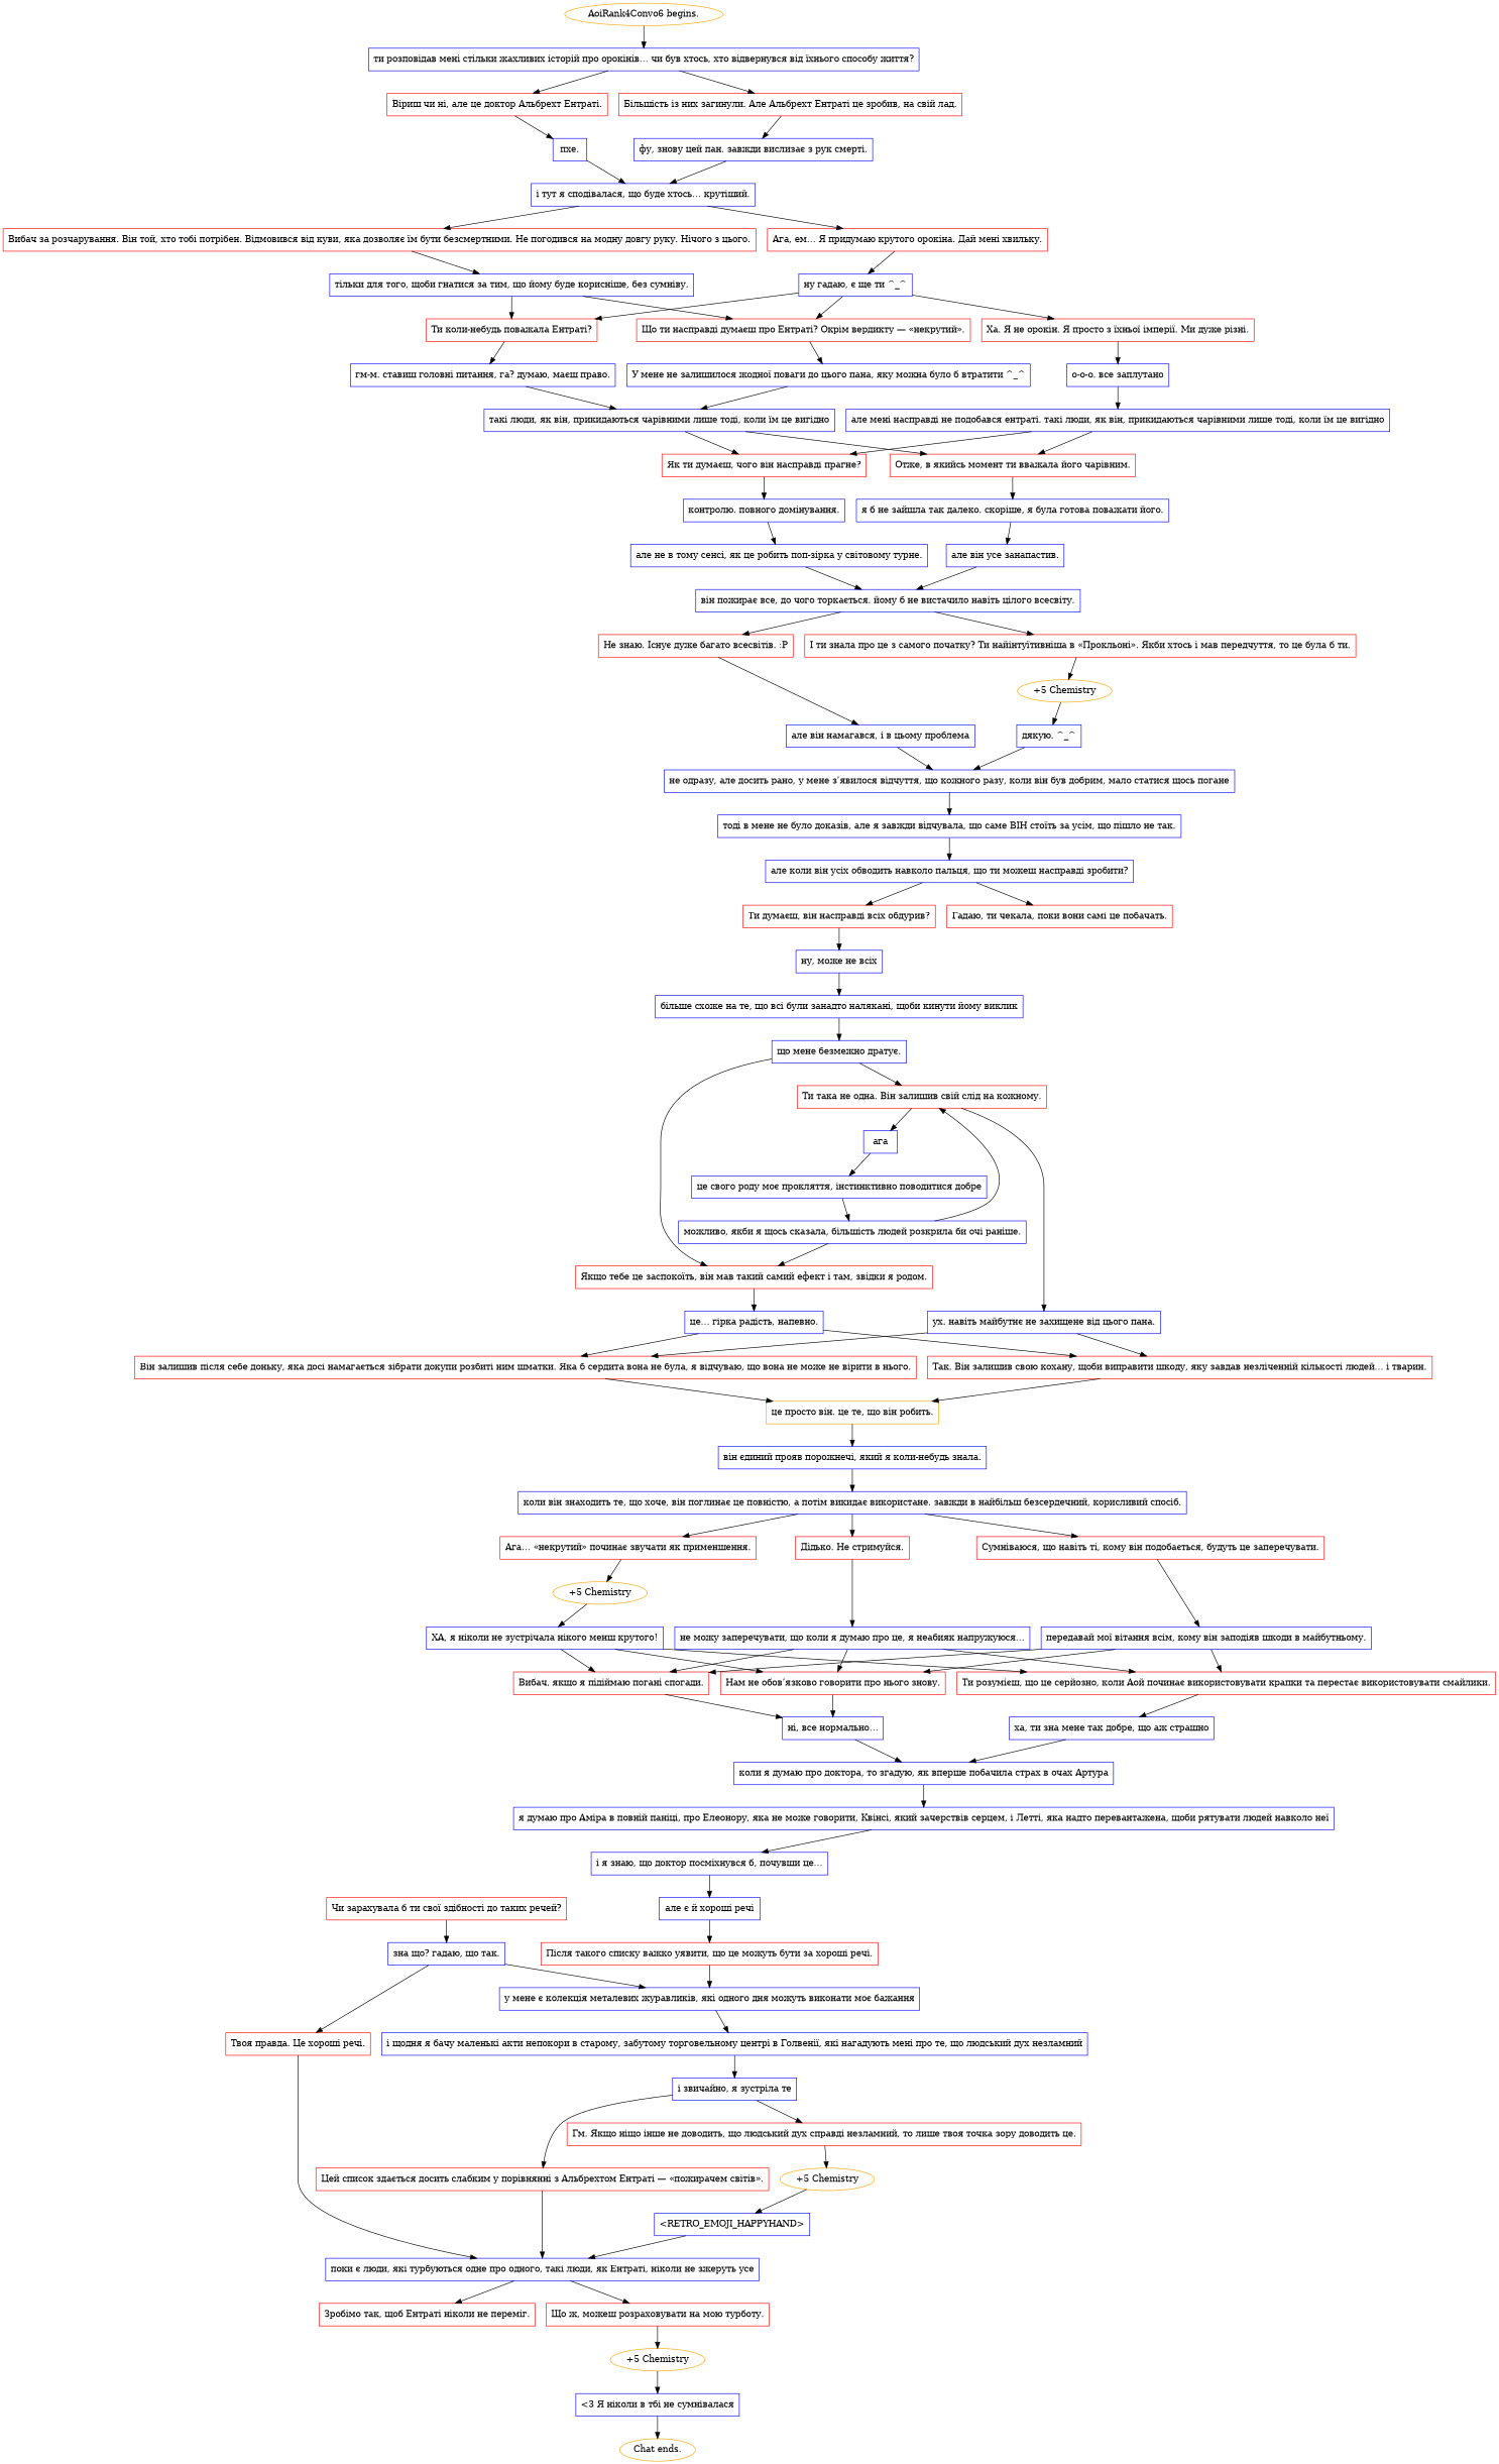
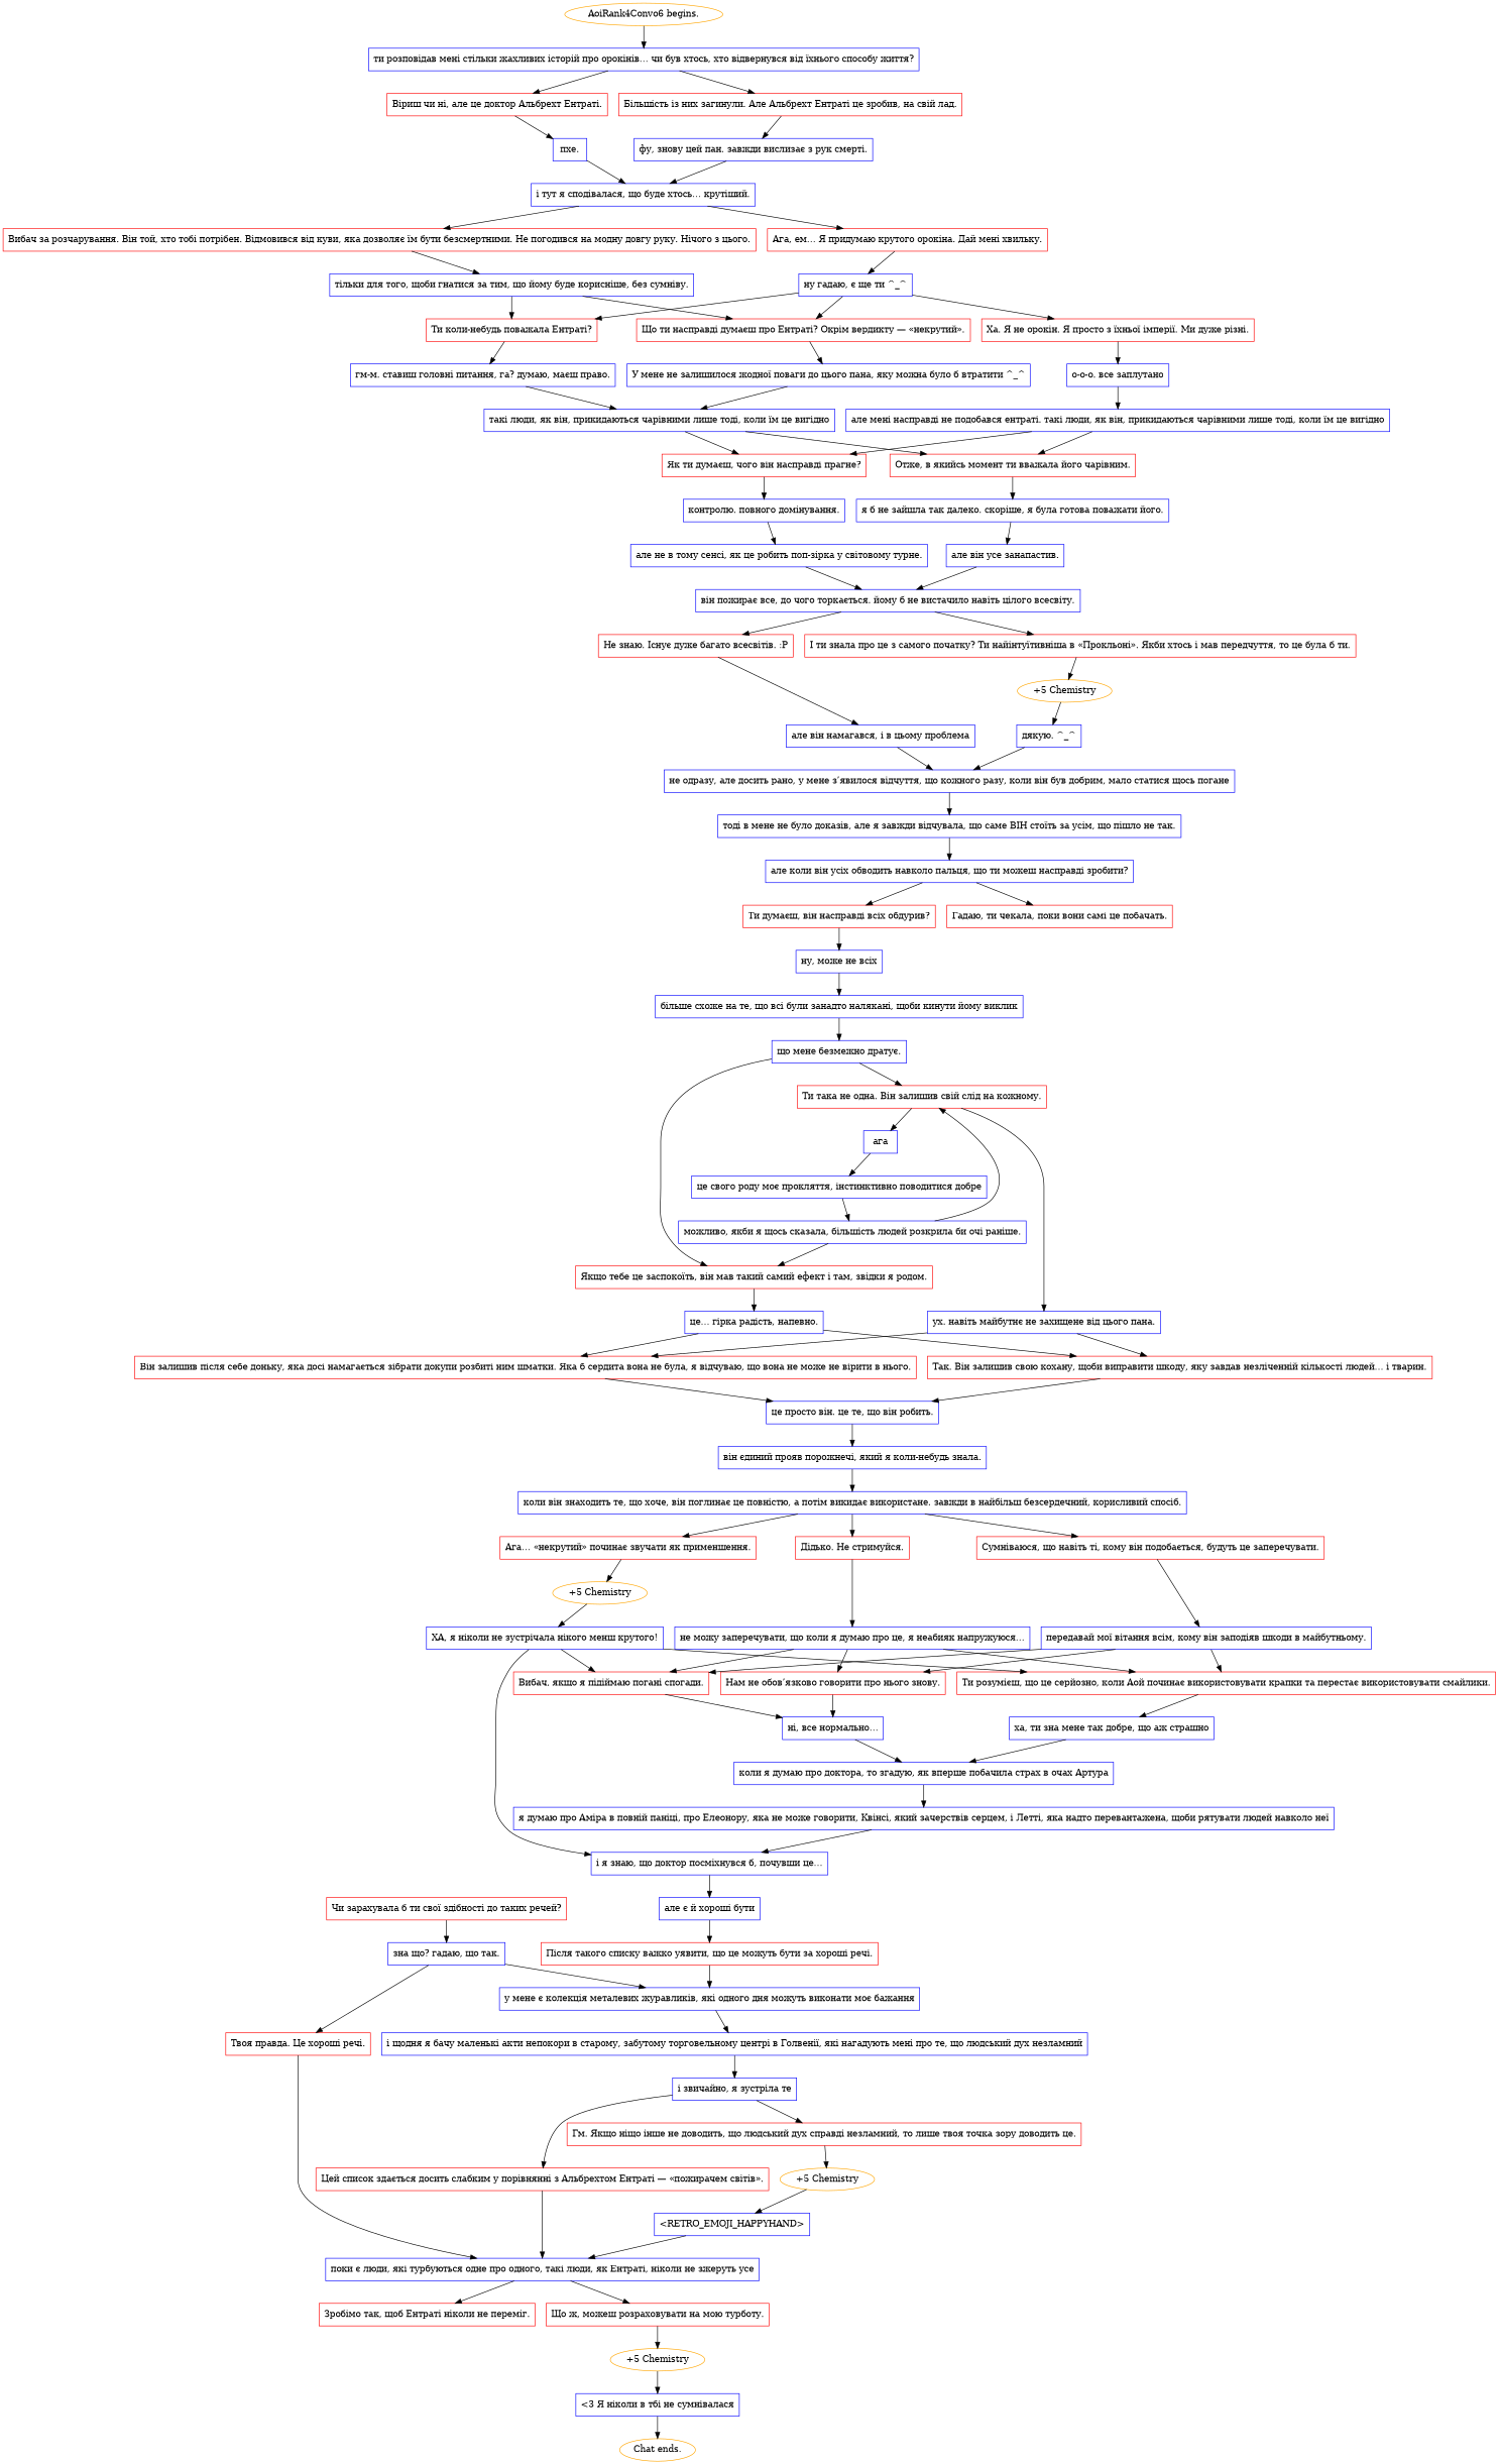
  digraph {
    node [color=blue shape=box]
    "AoiRank4Convo6 begins." [color=orange shape=""]
    n2 [label="ти розповідав мені стільки жахливих історій про орокінів… чи був хтось, хто відвернувся від їхнього способу життя?"]
    n3 [color=red label="Віриш чи ні, але це доктор Альбрехт Ентраті."]
    n4 [color=red label="Більшість із них загинули. Але Альбрехт Ентраті це зробив, на свій лад."]
    n5 [label="пхе."]
    n6 [label="фу, знову цей пан. завжди вислизає з рук смерті."]
    n7 [label="і тут я сподівалася, що буде хтось… крутіший."]
    n8 [color=red label="Вибач за розчарування. Він той, хто тобі потрібен. Відмовився від куви, яка дозволяє їм бути безсмертними. Не погодився на модну довгу руку. Нічого з цього."]
    n9 [color=red label="Ага, ем… Я придумаю крутого орокіна. Дай мені хвильку."]
    n10 [label="тільки для того, щоби гнатися за тим, що йому буде корисніше, без сумніву."]
    n11 [label="ну гадаю, є ще ти ^_^"]
    n12 [color=red label="Ти коли-небудь поважала Ентраті?"]
    n13 [color=red label="Що ти насправді думаєш про Ентраті? Окрім вердикту — «некрутий»."]
    n14 [color=red label="Ха. Я не орокін. Я просто з їхньої імперії. Ми дуже різні."]
    n15 [label="гм-м. ставиш головні питання, га? думаю, маєш право."]
    n16 [label="У мене не залишилося жодної поваги до цього пана, яку можна було б втратити ^_^"]
    n17 [label="о-о-о. все заплутано"]
    n18 [label="такі люди, як він, прикидаються чарівними лише тоді, коли їм це вигідно"]
    n19 [label="але мені насправді не подобався ентраті. такі люди, як він, прикидаються чарівними лише тоді, коли їм це вигідно"]
    n20 [color=red label="Як ти думаєш, чого він насправді прагне?"]
    n21 [color=red label="Отже, в якийсь момент ти вважала його чарівним."]
    n22 [label="контролю. повного домінування."]
    n23 [label="я б не зайшла так далеко. скоріше, я була готова поважати його."]
    n24 [label="але не в тому сенсі, як це робить поп-зірка у світовому турне."]
    n25 [label="але він усе занапастив."]
    n26 [label="він пожирає все, до чого торкається. йому б не вистачило навіть цілого всесвіту."]
    n27 [color=red label="І ти знала про це з самого початку? Ти найінтуїтивніша в «Прокльоні». Якби хтось і мав передчуття, то це була б ти."]
    n28 [color=red label="Не знаю. Існує дуже багато всесвітів. :P"]
    n29 [color=orange label="+5 Chemistry" shape=""]
    n30 [label="але він намагався, і в цьому проблема"]
    n31 [label="дякую. ^_^"]
    n32 [label="не одразу, але досить рано, у мене з’явилося відчуття, що кожного разу, коли він був добрим, мало статися щось погане"]
    n33 [label="тоді в мене не було доказів, але я завжди відчувала, що саме ВІН стоїть за усім, що пішло не так."]
    n34 [label="але коли він усіх обводить навколо пальця, що ти можеш насправді зробити?"]
    n35 [color=red label="Ти думаєш, він насправді всіх обдурив?"]
    n36 [color=red label="Гадаю, ти чекала, поки вони самі це побачать."]
    n37 [label="ну, може не всіх"]
    n38 [label="більше схоже на те, що всі були занадто налякані, щоби кинути йому виклик"]
    n39 [label="ага"]
    n40 [label="це свого роду моє прокляття, інстинктивно поводитися добре"]
    n41 [label="що мене безмежно дратує."]
    n42 [label="можливо, якби я щось сказала, більшість людей розкрила би очі раніше."]
    n43 [color=red label="Якщо тебе це заспокоїть, він мав такий самий ефект і там, звідки я родом."]
    n44 [color=red label="Ти така не одна. Він залишив свій слід на кожному."]
    n45 [label="це… гірка радість, напевно."]
    n46 [label="ух. навіть майбутнє не захищене від цього пана."]
    n47 [color=red label="Він залишив після себе доньку, яка досі намагається зібрати докупи розбиті ним шматки. Яка б сердита вона не була, я відчуваю, що вона не може не вірити в нього."]
    n48 [color=red label="Так. Він залишив свою кохану, щоби виправити шкоду, яку завдав незліченній кількості людей… і тварин."]
-   n49 [color=orange label="це просто він. це те, що він робить."]
+   n49 [label="це просто він. це те, що він робить."]
    n50 [label="він єдиний прояв порожнечі, який я коли-небудь знала."]
    n51 [label="коли він знаходить те, що хоче, він поглинає це повністю, а потім викидає використане. завжди в найбільш безсердечний, корисливий спосіб."]
    n52 [color=red label="Ага… «некрутий» починає звучати як применшення."]
    n53 [color=red label="Дідько. Не стримуйся."]
    n54 [color=red label="Сумніваюся, що навіть ті, кому він подобається, будуть це заперечувати."]
    n55 [color=orange label="+5 Chemistry" shape=""]
    n56 [label="не можу заперечувати, що коли я думаю про це, я неабияк напружуюся…"]
    n57 [label="передавай мої вітання всім, кому він заподіяв шкоди в майбутньому."]
    n58 [label="ХА, я ніколи не зустрічала нікого менш крутого!"]
    n59 [color=red label="Вибач, якщо я підіймаю погані спогади."]
    n60 [color=red label="Нам не обов’язково говорити про нього знову."]
    n61 [color=red label="Ти розумієш, що це серйозно, коли Аой починає використовувати крапки та перестає використовувати смайлики."]
    n62 [label="ні, все нормально…"]
    n63 [label="ха, ти зна мене так добре, що аж страшно"]
    n64 [label="коли я думаю про доктора, то згадую, як вперше побачила страх в очах Артура"]
    n65 [label="я думаю про Аміра в повній паніці, про Елеонору, яка не може говорити, Квінсі, який зачерствів серцем, і Летті, яка надто перевантажена, щоби рятувати людей навколо неї"]
    n66 [label="і я знаю, що доктор посміхнувся б, почувши це…"]
-   n67 [label="але є й хороші речі"]
+   n67 [label="але є й хороші бути"]
    n68 [color=red label="Після такого списку важко уявити, що це можуть бути за хороші речі."]
    n69 [label="у мене є колекція металевих журавликів, які одного дня можуть виконати моє бажання"]
    n70 [color=red label="Чи зарахувала б ти свої здібності до таких речей?"]
    n71 [label="зна що? гадаю, що так."]
    n72 [label="і щодня я бачу маленькі акти непокори в старому, забутому торговельному центрі в Голвенії, які нагадують мені про те, що людський дух незламний"]
    n73 [color=red label="Твоя правда. Це хороші речі."]
    n74 [label="і звичайно, я зустріла те"]
    n75 [color=red label="Гм. Якщо ніщо інше не доводить, що людський дух справді незламний, то лише твоя точка зору доводить це."]
    n76 [color=red label="Цей список здається досить слабким у порівнянні з Альбрехтом Ентраті — «пожирачем світів»."]
    n77 [color=orange label="+5 Chemistry" shape=""]
    n78 [label="поки є люди, які турбуються одне про одного, такі люди, як Ентраті, ніколи не зжеруть усе"]
    n79 [label="<RETRO_EMOJI_HAPPYHAND>"]
    n80 [color=red label="Зробімо так, щоб Ентраті ніколи не переміг."]
    n81 [color=red label="Що ж, можеш розраховувати на мою турботу."]
    n82 [color=orange label="+5 Chemistry" shape=""]
    n83 [label="<3 Я ніколи в тбі не сумнівалася"]
    "Chat ends." [color=orange shape=""]
    "AoiRank4Convo6 begins." -> n2
    n2 -> n3
    n2 -> n4
    n3 -> n5
    n4 -> n6
    n5 -> n7
    n6 -> n7
    n7 -> n8
    n7 -> n9
    n8 -> n10
    n9 -> n11
    n10 -> n12
    n10 -> n13
    n11 -> n12
    n11 -> n13
    n11 -> n14
    n12 -> n15
    n13 -> n16
    n14 -> n17
    n15 -> n18
    n16 -> n18
    n17 -> n19
    n18 -> n20
    n18 -> n21
    n19 -> n20
    n19 -> n21
    n20 -> n22
    n21 -> n23
    n22 -> n24
    n23 -> n25
    n24 -> n26
    n25 -> n26
    n26 -> n27
    n26 -> n28
    n27 -> n29
    n28 -> n30
    n29 -> n31
    n30 -> n32
    n31 -> n32
    n32 -> n33
    n33 -> n34
    n34 -> n35
    n34 -> n36
    n35 -> n37
    n37 -> n38
    n38 -> n41
    n39 -> n40
    n40 -> n42
    n41 -> n43
    n41 -> n44
    n42 -> n43
    n42 -> n44
    n43 -> n45
    n44 -> n39
    n44 -> n46
    n45 -> n47
    n45 -> n48
    n46 -> n47
    n46 -> n48
    n47 -> n49
    n48 -> n49
    n49 -> n50
    n50 -> n51
    n51 -> n52
    n51 -> n53
    n51 -> n54
    n52 -> n55
    n53 -> n56
    n54 -> n57
    n55 -> n58
    n56 -> n59
    n56 -> n60
    n56 -> n61
    n57 -> n59
    n57 -> n60
    n57 -> n61
    n58 -> n59
-   n58 -> n60
+   n58 -> n66
    n58 -> n61
    n59 -> n62
    n60 -> n62
    n61 -> n63
    n62 -> n64
    n63 -> n64
    n64 -> n65
    n65 -> n66
    n66 -> n67
    n67 -> n68
    n68 -> n69
    n69 -> n72
    n70 -> n71
    n71 -> n69
    n71 -> n73
    n72 -> n74
    n73 -> n78
    n74 -> n75
    n74 -> n76
    n75 -> n77
    n76 -> n78
    n77 -> n79
    n78 -> n80
    n78 -> n81
    n79 -> n78
    n81 -> n82
    n82 -> n83
    n83 -> "Chat ends."
  }
